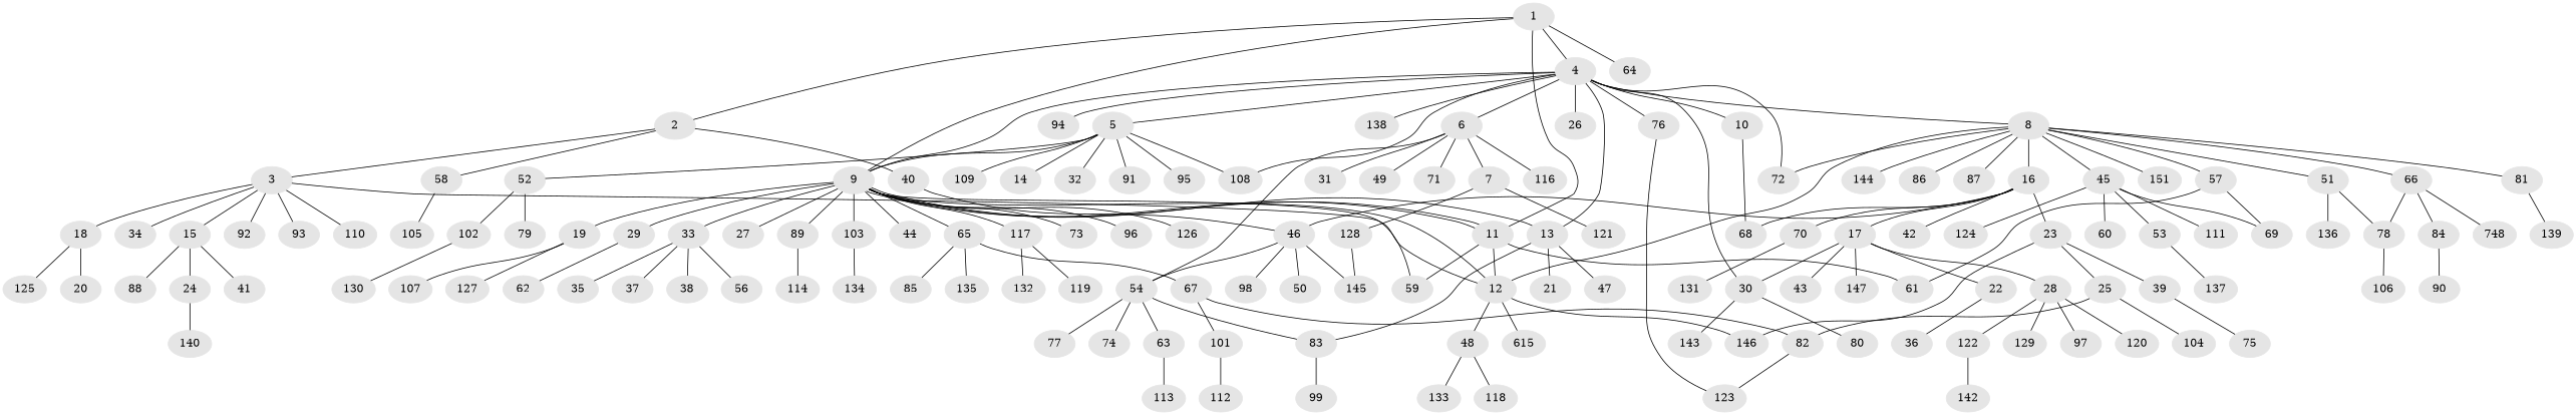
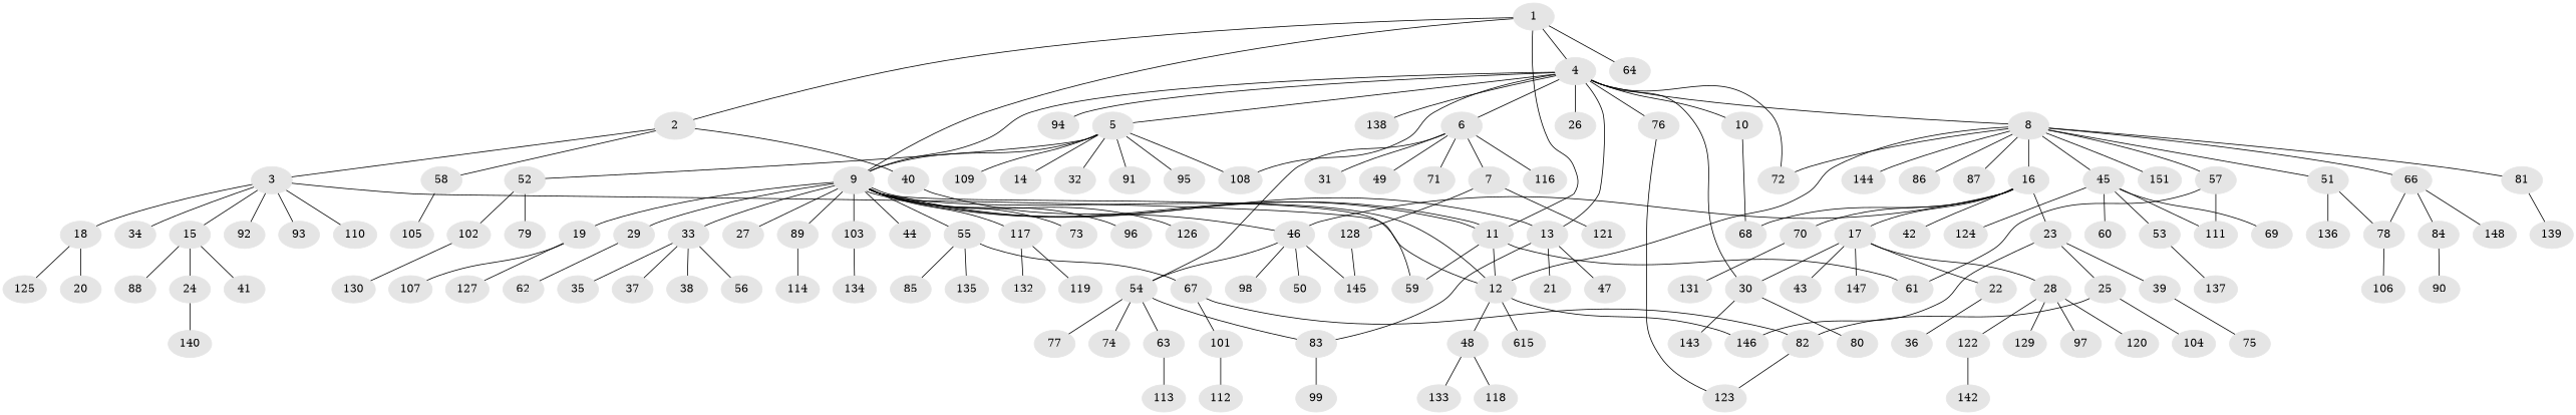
  graph {
    node [color=gray90 style=filled]
    1
    2
    4
    9
    11
    64
    3
    40
    58
    5
    6
    8
    10
    13
    26
    30
    72
    76
    94
    108
    138
    12
    19
    27
    29
    33
    44
-   55 [label=65]
+   55
    59
    73
    89
    96
    103
    117
    126
    61
    15
    18
    34
    92
    93
    110
    46
    105
    48
    n46 [label=615]
    146
    24
    41
    88
    20
    125
    14
    32
    52
    91
    95
    109
    7
    31
    49
    54
    71
    116
    16
    45
    51
    57
    66
    81
    86
    87
    n73 [label=151]
    144
    68
    21
    47
    83
    80
    143
    123
    79
    102
    121
    128
    63
    74
    77
    145
    17
    23
    42
    70
    53
    60
    69
    111
    124
    136
    78
    84
-   148 [label=748]
+   148
    139
    107
    127
    62
    35
    37
    38
    56
    67
    85
    135
    114
    134
    119
    132
    118
    133
    99
    140
    22
    28
    43
    147
    25
    39
    50
    98
    131
    36
    97
    120
    122
    129
    82
    104
    75
    142
    137
    90
    130
    113
    101
    106
    112
    1 -- 2
    1 -- 4
    1 -- 9
    1 -- 11
    1 -- 64
    2 -- 3
    2 -- 40
    2 -- 58
    4 -- 9
    4 -- 5
    4 -- 6
    4 -- 8
    4 -- 10
    4 -- 13
    4 -- 26
    4 -- 30
    4 -- 72
    4 -- 76
    4 -- 94
    4 -- 108
    4 -- 138
    9 -- 11
    9 -- 11
    9 -- 13
    9 -- 12
    9 -- 19
    9 -- 27
    9 -- 29
    9 -- 33
    9 -- 44
    9 -- 55
    9 -- 59
    9 -- 73
    9 -- 89
    9 -- 96
    9 -- 103
    9 -- 117
    9 -- 126
    11 -- 12
    11 -- 59
    11 -- 61
    3 -- 12
    3 -- 15
    3 -- 18
    3 -- 34
    3 -- 92
    3 -- 93
    3 -- 110
    40 -- 46
    58 -- 105
    5 -- 9
    5 -- 108
    5 -- 14
    5 -- 32
    5 -- 52
    5 -- 91
    5 -- 95
    5 -- 109
    6 -- 7
    6 -- 31
    6 -- 49
    6 -- 54
    6 -- 71
    6 -- 116
    8 -- 72
    8 -- 12
    8 -- 16
    8 -- 45
    8 -- 51
    8 -- 57
    8 -- 66
    8 -- 81
    8 -- 86
    8 -- 87
    8 -- n73
    8 -- 144
    10 -- 68
    13 -- 21
    13 -- 47
    13 -- 83
    30 -- 80
    30 -- 143
    76 -- 123
    12 -- 48
    12 -- n46
    12 -- 146
    19 -- 107
    19 -- 127
    29 -- 62
    33 -- 35
    33 -- 37
    33 -- 38
    33 -- 56
    55 -- 67
    55 -- 85
    55 -- 135
    89 -- 114
    103 -- 134
    117 -- 119
    117 -- 132
    15 -- 24
    15 -- 41
    15 -- 88
    18 -- 20
    18 -- 125
    46 -- 54
    46 -- 145
    46 -- 50
    46 -- 98
    48 -- 118
    48 -- 133
    24 -- 140
    52 -- 79
    52 -- 102
    7 -- 121
    7 -- 128
    54 -- 83
    54 -- 63
    54 -- 74
    54 -- 77
    16 -- 46
    16 -- 68
    16 -- 17
    16 -- 23
    16 -- 42
    16 -- 70
    45 -- 53
    45 -- 60
    45 -- 69
    45 -- 111
    45 -- 124
    51 -- 136
    51 -- 78
    57 -- 61
-   57 -- 69
+   57 -- 111
    66 -- 78
    66 -- 84
    66 -- 148
    81 -- 139
    83 -- 99
    102 -- 130
    128 -- 145
    63 -- 113
    17 -- 30
    17 -- 22
    17 -- 28
    17 -- 43
    17 -- 147
    23 -- 146
    23 -- 25
    23 -- 39
    70 -- 131
    53 -- 137
    78 -- 106
    84 -- 90
    67 -- 82
    67 -- 101
    22 -- 36
    28 -- 97
    28 -- 120
    28 -- 122
    28 -- 129
    25 -- 82
    25 -- 104
    39 -- 75
    122 -- 142
    82 -- 123
    101 -- 112
  }
